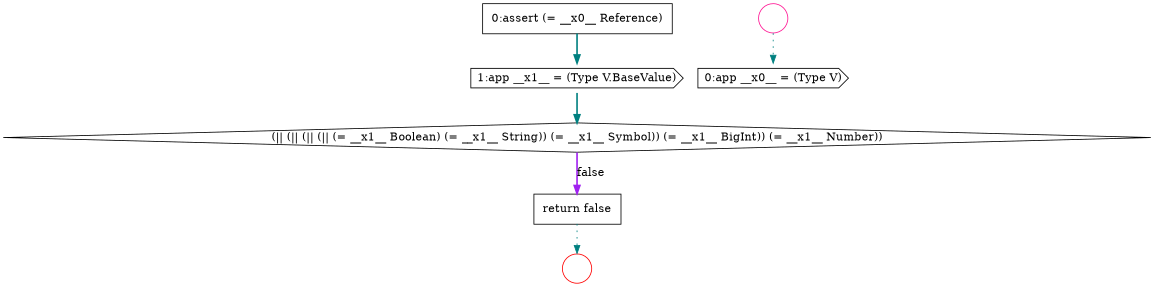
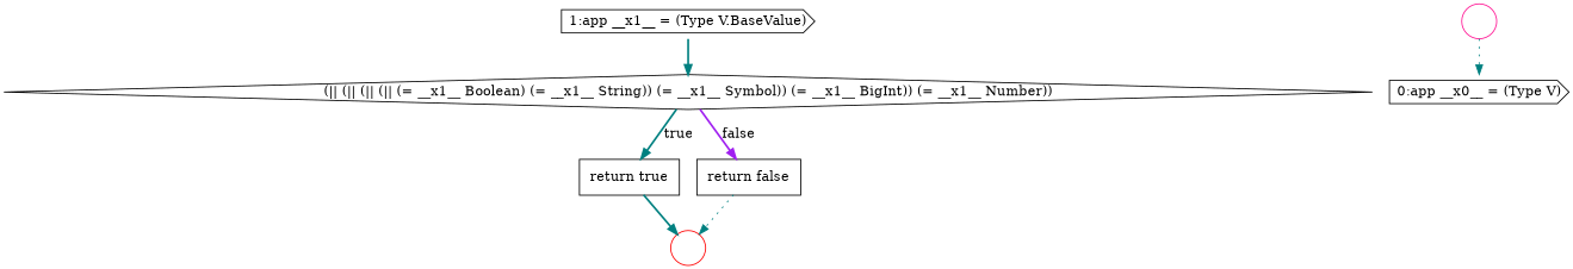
  digraph {
    node [color=black fillcolor=white shape=none style=filled]
    edge [color=teal style=bold]
    n1 [color=red label=" " shape=circle]
    n2 [label=<<font color="black">(|| (|| (|| (|| (= __x1__ Boolean) (= __x1__ String)) (= __x1__ Symbol)) (= __x1__ BigInt)) (= __x1__ Number))</font>> shape=diamond]
+   n3 [label=<<font color="black">     <table border="0" cellborder="1" cellspacing="0" cellpadding="10">       <tr><td align="left">return true</td></tr>     </table>   </font>> margin=0]
    n4 [label=<<font color="black">     <table border="0" cellborder="1" cellspacing="0" cellpadding="10">       <tr><td align="left">return false</td></tr>     </table>   </font>> margin=0]
    n5 [color=deeppink label=" " shape=circle]
    n6 [label=<<font color="black">0:app __x0__ = (Type V)</font>> shape=cds]
    n7 [label=<<font color="black">1:app __x1__ = (Type V.BaseValue)</font>> shape=cds]
-   n8 [label=<<font color="black">     <table border="0" cellborder="1" cellspacing="0" cellpadding="10">       <tr><td align="left">0:assert (= __x0__ Reference)</td></tr>     </table>   </font>> margin=0]
+   n2 -> n3 [label=<<font color="black">true</font>>]
    n2 -> n4 [color=purple label=<<font color="black">false</font>>]
+   n3 -> n1
    n4 -> n1 [style=dotted]
    n5 -> n6 [style=dotted]
    n7 -> n2
-   n8 -> n7
  }
